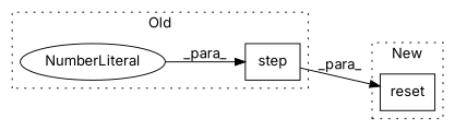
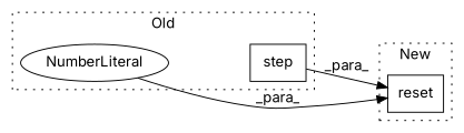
  digraph {
    fontname=Inter
    rankdir=LR
    node [a=32 fontname=Inter shape=box]
    edge [fontname=Inter]
    n1 [l="5,1" label=step s="1749,1755"]
    n2 [a=34 l=1 label=NumberLiteral s=1754 shape=ellipse]
    n3 [l=7 label=reset s=1352]
    subgraph cluster_1 {
      label=Old
      style=dotted
      n1
      n2
    }
    subgraph cluster_2 {
      label=New
      style=dotted
      n3
    }
    n1 -> n3 [label=_para_]
-   n2 -> n1 [label=_para_]
+   n2 -> n3 [label=_para_]
  }
